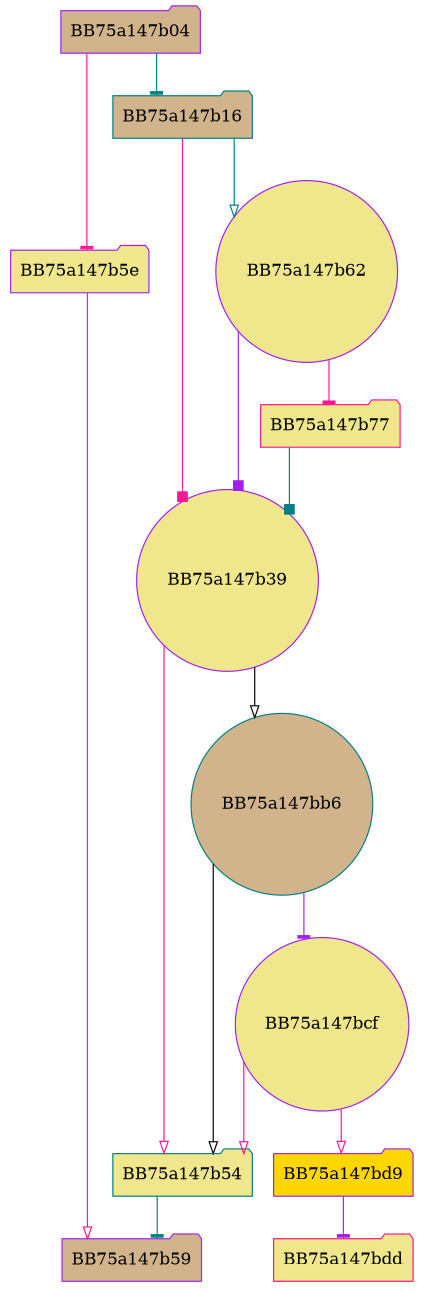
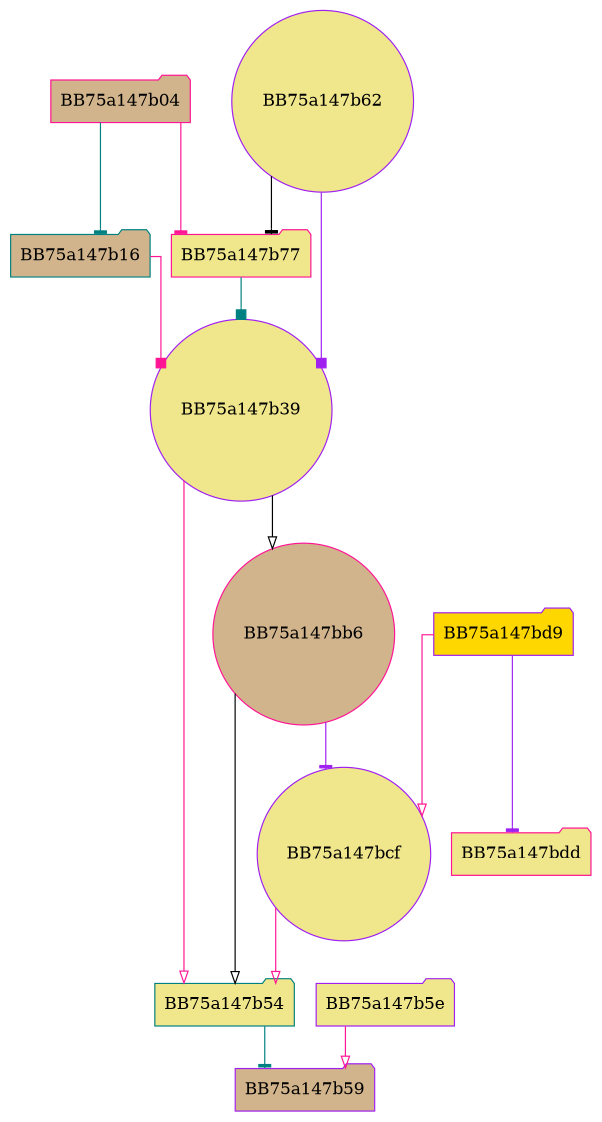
  digraph {
    splines=ortho
    node [color=purple fillcolor=khaki shape=folder style=filled]
    edge [arrowhead=onormal color=deeppink]
-   BB75a147b04 [fillcolor=tan]
+   BB75a147b04 [color=deeppink fillcolor=tan]
    BB75a147b5e
    BB75a147b16 [color=teal fillcolor=tan]
    BB75a147b59 [fillcolor=tan]
    BB75a147b62 [shape=circle]
    BB75a147b39 [shape=circle]
    BB75a147b77 [color=deeppink]
-   BB75a147bb6 [color=teal fillcolor=tan shape=circle]
+   BB75a147bb6 [color=deeppink fillcolor=tan shape=circle]
    BB75a147b54 [color=teal]
    BB75a147bcf [shape=circle]
    BB75a147bd9 [fillcolor=gold]
    BB75a147bdd [color=deeppink]
-   BB75a147b04 -> BB75a147b5e [arrowhead=tee]
+   BB75a147b04 -> BB75a147b77 [arrowhead=tee]
    BB75a147b04 -> BB75a147b16 [arrowhead=tee color=teal]
    BB75a147b5e -> BB75a147b59
-   BB75a147b16 -> BB75a147b62 [color=teal]
    BB75a147b16 -> BB75a147b39 [arrowhead=box]
    BB75a147b62 -> BB75a147b39 [arrowhead=box color=purple]
-   BB75a147b62 -> BB75a147b77 [arrowhead=tee]
+   BB75a147b62 -> BB75a147b77 [arrowhead=tee color=black]
    BB75a147b39 -> BB75a147bb6 [color=black]
    BB75a147b39 -> BB75a147b54
    BB75a147b77 -> BB75a147b39 [arrowhead=box color=teal]
    BB75a147bb6 -> BB75a147b54 [color=black]
    BB75a147bb6 -> BB75a147bcf [arrowhead=tee color=purple]
    BB75a147b54 -> BB75a147b59 [arrowhead=tee color=teal]
    BB75a147bcf -> BB75a147b54
-   BB75a147bcf -> BB75a147bd9
+   BB75a147bd9 -> BB75a147bcf
    BB75a147bd9 -> BB75a147bdd [arrowhead=tee color=purple]
  }
